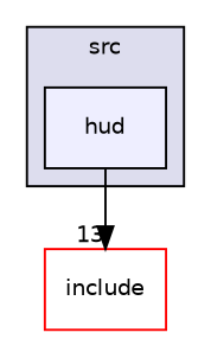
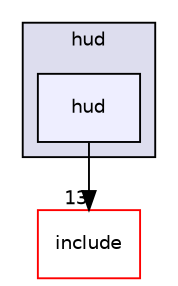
  digraph {
    compound=true
    fontname="DejaVu Sans"
    node [fontname="DejaVu Sans" fontsize=10 shape=box]
    n1 [fillcolor="#eeeeff" label=hud pencolor=black style=filled]
    n2 [color=red label=include]
    subgraph cluster_1 {
      bgcolor="#ddddee"
      fontsize=10
-     label=src
+     label=hud
      pencolor=black
      n1
    }
    n1 -> n2 [headlabel=13 labeldistance=1.5 labelfontname=Helvetica labelfontsize=10 fontname="DejaVu Sans"]
  }
